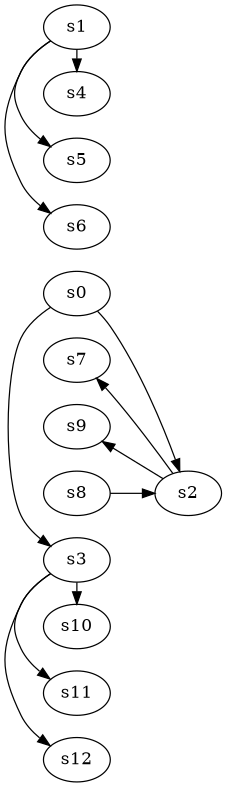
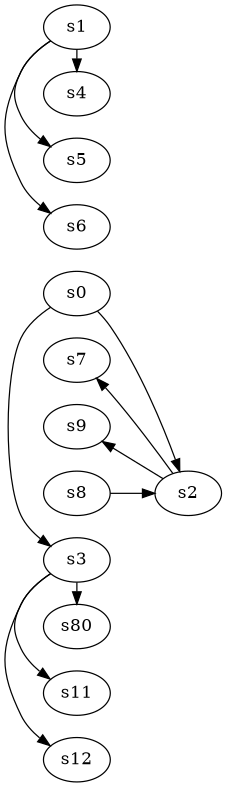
  digraph {
    rankdir=LR
    node [player=1]
    s0 [player=0]
    s2
    s3 [player=0]
    s1
    s4
    s5
    s6
    s7 [player=0]
    s9 [player=0]
-   s10 [player=0]
+   s10 [player=0 label=s80]
    s11
    s12
    s8 [player=0]
    s0 -> s2 [constraint="time % 5 == 0"]
    s0 -> s3 [constraint="time % 2 == 0 || time % 2 == 1"]
    s2 -> s7 [constraint="!(time % 5 == 0)"]
    s2 -> s9 [constraint="time == 2 || time == 8 || time == 10"]
    s3 -> s10 [constraint="time == 8"]
    s3 -> s11 [constraint="!(time % 3 == 0)"]
    s3 -> s12 [constraint="time == 4 || time == 10"]
    s1 -> s4 [constraint="time == 0 || time == 1 || time == 6 || time == 12"]
    s1 -> s5 [constraint="time == 11 || time == 12"]
    s1 -> s6 [constraint="time == 2 || time == 9 || time == 11"]
    s8 -> s2
  }
